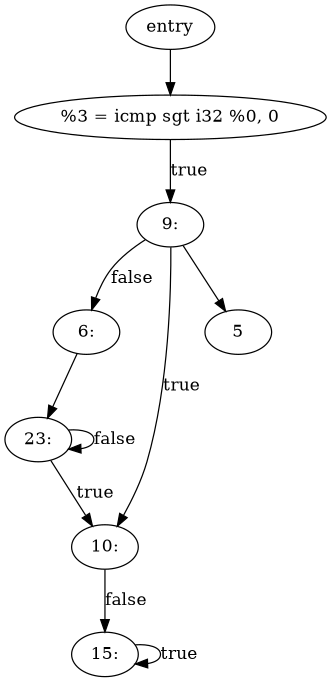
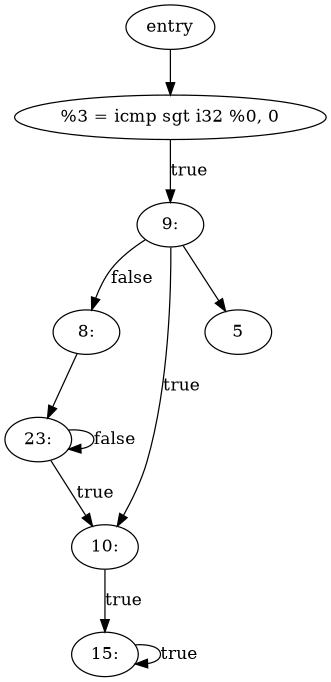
  digraph {
    rankdir=TB
    n1 [label=entry]
    n2 [label="%3 = icmp sgt i32 %0, 0"]
    n3 [label="9:"]
-   n4 [label="6:"]
+   n4 [label="8:"]
    n5 [label="10:"]
    5
    n7 [label="23:"]
    n8 [label="15:"]
    n1 -> n2
    n2 -> n3 [label=true]
    n3 -> n4 [label=false]
    n3 -> n5 [label=true]
    n3 -> 5
    n4 -> n7
-   n5 -> n8 [label=false]
+   n5 -> n8 [label=true]
    n7 -> n5 [label=true]
    n7 -> n7 [label=false]
    n8 -> n8 [label=true]
  }
